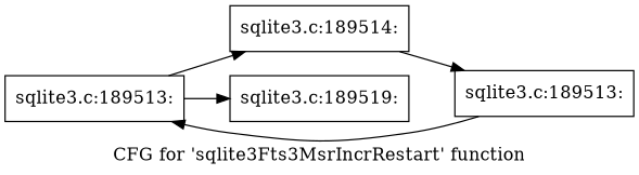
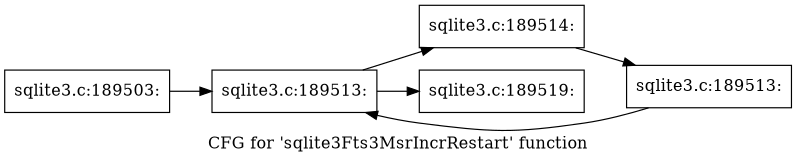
  digraph {
    label="CFG for 'sqlite3Fts3MsrIncrRestart' function"
    rankdir=LR
    node [shape=record]
+   n1 [label="{sqlite3.c:189503:}"]
    n2 [label="{sqlite3.c:189513:}"]
    n3 [label="{sqlite3.c:189514:}"]
    n4 [label="{sqlite3.c:189519:}"]
    n5 [label="{sqlite3.c:189513:}"]
+   n1 -> n2
    n2 -> n3
    n2 -> n4
    n3 -> n5
    n5 -> n2
  }
